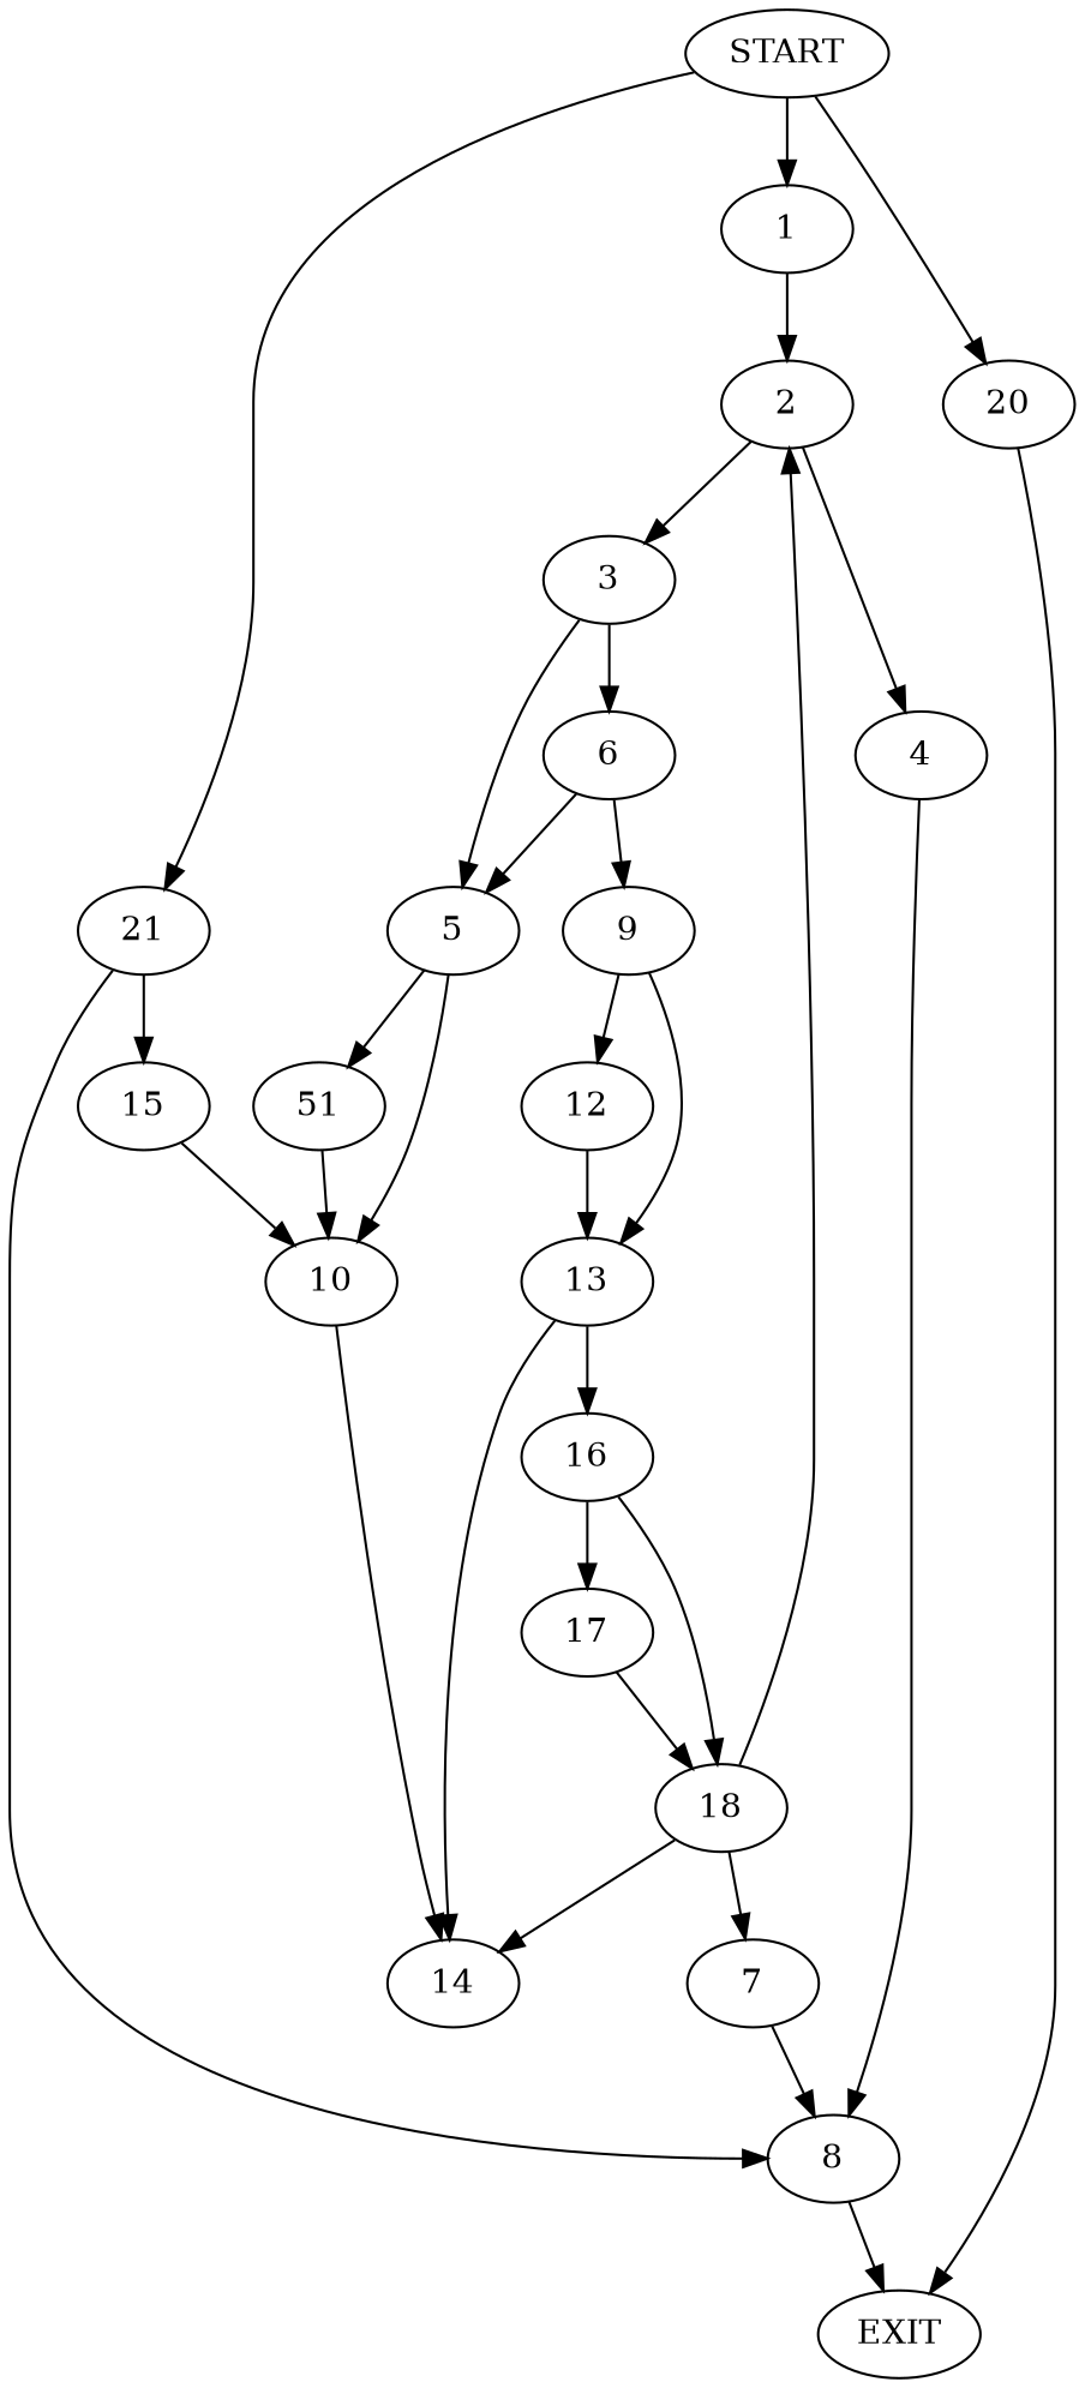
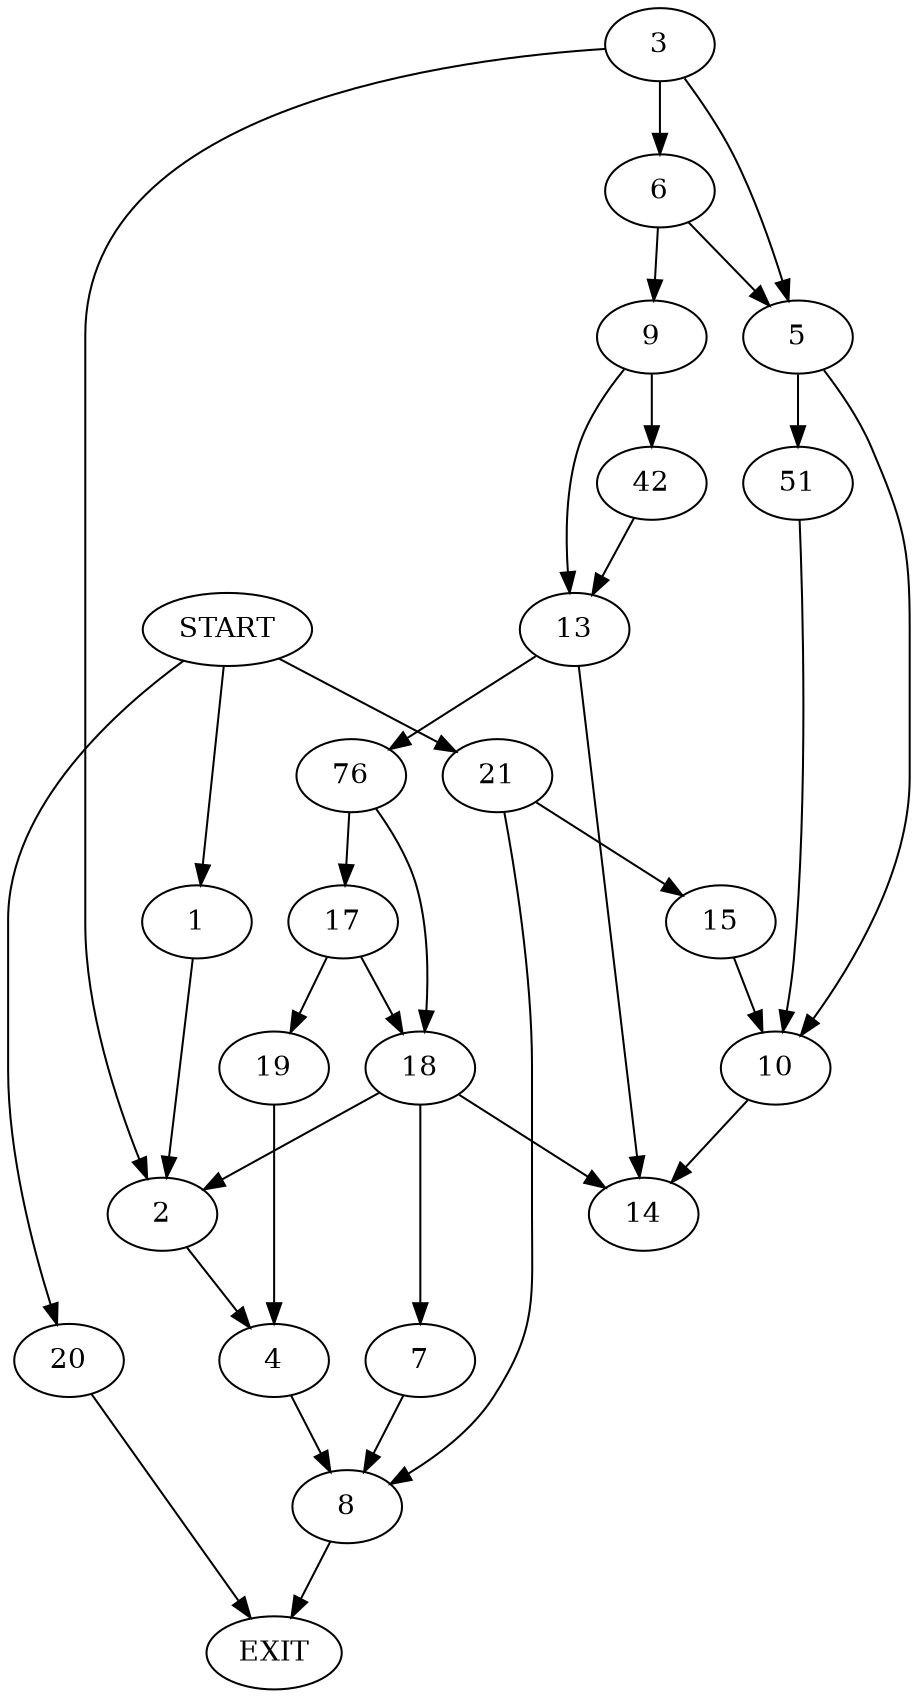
  digraph {
    n1 [label=START]
    1
    20
    21
    2
    15
    10
    n8 [label=EXIT]
    8
    3
    4
    5
    6
    n14 [label=51]
    9
    7
    14
-   12
+   12 [label=42]
    13
-   16
+   16 [label=76]
    17
    18
+   19
    n1 -> 1
    n1 -> 20
    n1 -> 21
    1 -> 2
    20 -> n8
    21 -> 15
    21 -> 8
-   2 -> 3
+   3 -> 2
    2 -> 4
    15 -> 10
    10 -> 14
    8 -> n8
    3 -> 5
    3 -> 6
    4 -> 8
    5 -> 10
    5 -> n14
    6 -> 5
    6 -> 9
    n14 -> 10
    9 -> 12
    9 -> 13
    7 -> 8
    12 -> 13
    13 -> 14
    13 -> 16
    16 -> 17
    16 -> 18
    17 -> 18
+   17 -> 19
    18 -> 2
    18 -> 7
    18 -> 14
+   19 -> 4
  }
